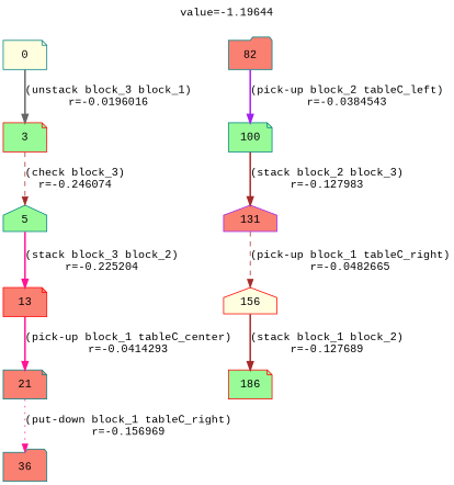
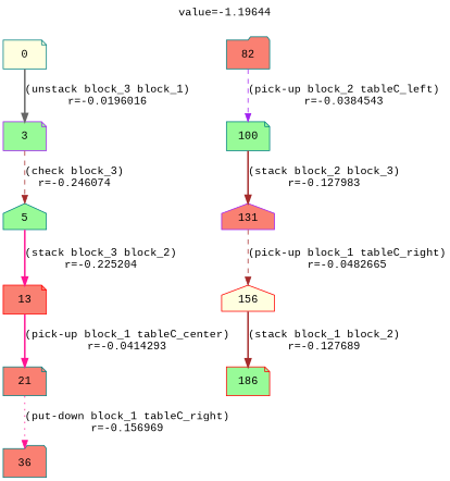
  digraph {
    fontname="Liberation Mono"
    label="value=-1.19644"
    labelloc=top
    node [color=teal fillcolor=salmon fontname="Liberation Mono" shape=note style=filled]
    edge [color=brown fontname="Liberation Mono" style=bold]
    0 [fillcolor=lightyellow]
-   3 [color=red fillcolor=palegreen]
+   3 [color=purple fillcolor=palegreen]
    5 [fillcolor=palegreen shape=house]
    13 [color=red]
    21
    36 [shape=folder]
    82 [shape=folder]
    100 [fillcolor=palegreen]
    131 [color=purple shape=house]
    156 [color=red fillcolor=lightyellow shape=house]
    186 [color=red fillcolor=palegreen]
    0 -> 3 [color=gray40 label="(unstack block_3 block_1)\nr=-0.0196016"]
    3 -> 5 [label="(check block_3)\nr=-0.246074" style=dashed]
    5 -> 13 [color=deeppink label="(stack block_3 block_2)\nr=-0.225204"]
    13 -> 21 [color=deeppink label="(pick-up block_1 tableC_center)\nr=-0.0414293"]
    21 -> 36 [color=deeppink label="(put-down block_1 tableC_right)\nr=-0.156969" style=dotted]
-   82 -> 100 [color=purple label="(pick-up block_2 tableC_left)\nr=-0.0384543"]
+   82 -> 100 [color=purple label="(pick-up block_2 tableC_left)\nr=-0.0384543" style=dashed]
    100 -> 131 [label="(stack block_2 block_3)\nr=-0.127983"]
    131 -> 156 [label="(pick-up block_1 tableC_right)\nr=-0.0482665" style=dashed]
    156 -> 186 [label="(stack block_1 block_2)\nr=-0.127689"]
  }
